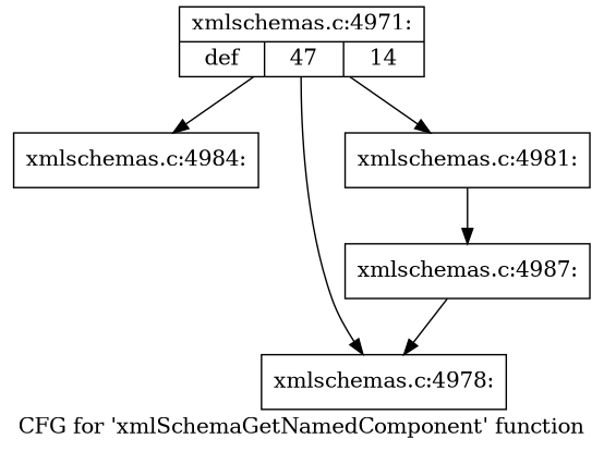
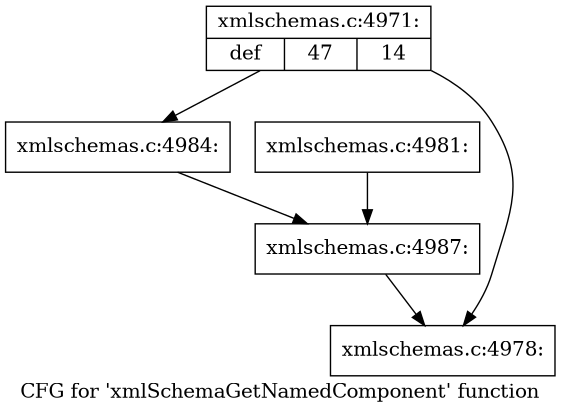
  digraph {
    label="CFG for 'xmlSchemaGetNamedComponent' function"
    node [shape=record]
    n1 [label="{xmlschemas.c:4971:|{<s0>def|<s1>47|<s2>14}}"]
    n2 [label="{xmlschemas.c:4984:}"]
    n3 [label="{xmlschemas.c:4978:}"]
    n4 [label="{xmlschemas.c:4981:}"]
    n5 [label="{xmlschemas.c:4987:}"]
    n1 -> n2
    n1 -> n3
-   n1 -> n4
+   n2 -> n5
    n4 -> n5
    n5 -> n3
  }
